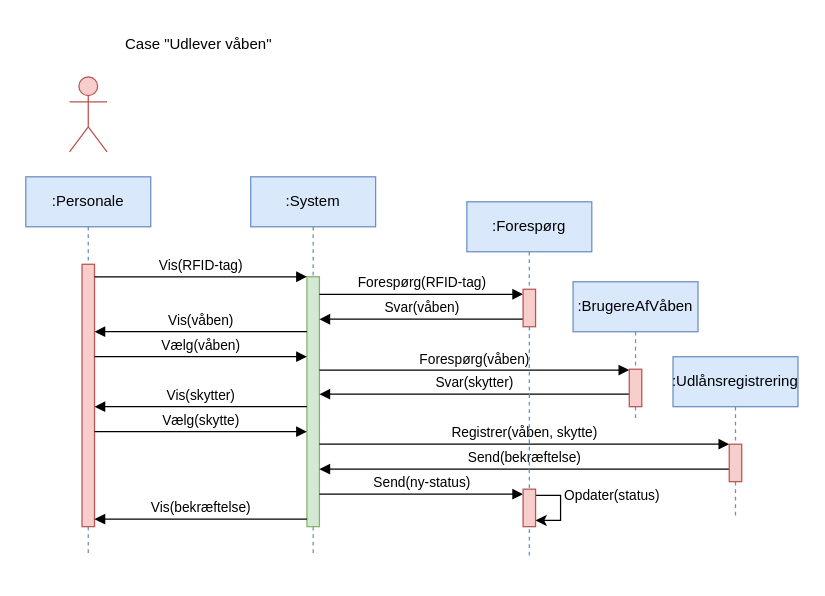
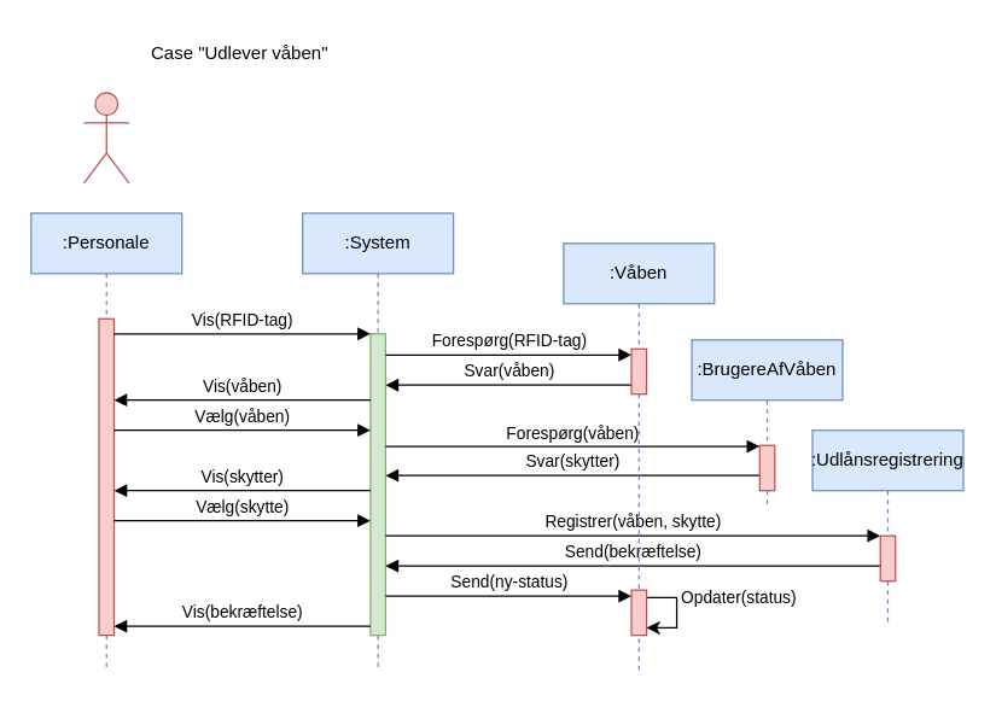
  <mxCell id="0" />
  <mxCell id="1" parent="0" />
  <mxCell id="2" value=":Personale" style="shape=umlLifeline;perimeter=lifelinePerimeter;whiteSpace=wrap;html=1;container=0;dropTarget=0;collapsible=0;recursiveResize=0;outlineConnect=0;portConstraint=eastwest;newEdgeStyle={&quot;edgeStyle&quot;:&quot;elbowEdgeStyle&quot;,&quot;elbow&quot;:&quot;vertical&quot;,&quot;curved&quot;:0,&quot;rounded&quot;:0};fillColor=#dae8fc;strokeColor=#6c8ebf;" parent="1" vertex="1"><mxGeometry x="20" y="141" width="100" height="304" as="geometry" /></mxCell>
  <mxCell id="3" value="" style="html=1;points=[];perimeter=orthogonalPerimeter;outlineConnect=0;targetShapes=umlLifeline;portConstraint=eastwest;newEdgeStyle={&quot;edgeStyle&quot;:&quot;elbowEdgeStyle&quot;,&quot;elbow&quot;:&quot;vertical&quot;,&quot;curved&quot;:0,&quot;rounded&quot;:0};fillColor=#f8cecc;strokeColor=#b85450;" parent="2" vertex="1"><mxGeometry x="45" y="70" width="10" height="210" as="geometry" /></mxCell>
  <mxCell id="4" value=":System" style="shape=umlLifeline;perimeter=lifelinePerimeter;whiteSpace=wrap;html=1;container=0;dropTarget=0;collapsible=0;recursiveResize=0;outlineConnect=0;portConstraint=eastwest;newEdgeStyle={&quot;edgeStyle&quot;:&quot;elbowEdgeStyle&quot;,&quot;elbow&quot;:&quot;vertical&quot;,&quot;curved&quot;:0,&quot;rounded&quot;:0};fillColor=#dae8fc;strokeColor=#6c8ebf;" parent="1" vertex="1"><mxGeometry x="200" y="141" width="100" height="304" as="geometry" /></mxCell>
  <mxCell id="5" value="" style="html=1;points=[];perimeter=orthogonalPerimeter;outlineConnect=0;targetShapes=umlLifeline;portConstraint=eastwest;newEdgeStyle={&quot;edgeStyle&quot;:&quot;elbowEdgeStyle&quot;,&quot;elbow&quot;:&quot;vertical&quot;,&quot;curved&quot;:0,&quot;rounded&quot;:0};fillColor=#d5e8d4;strokeColor=#82b366;" parent="4" vertex="1"><mxGeometry x="45" y="80" width="10" height="200" as="geometry" /></mxCell>
  <mxCell id="6" value="Vis(RFID-tag)" style="html=1;verticalAlign=bottom;endArrow=block;edgeStyle=elbowEdgeStyle;elbow=vertical;curved=0;rounded=0;" parent="1" source="3" target="5" edge="1"><mxGeometry relative="1" as="geometry"><mxPoint x="175" y="231" as="sourcePoint" /><Array as="points"><mxPoint x="160" y="221" /></Array></mxGeometry></mxCell>
  <mxCell id="7" value="Vis(våben)" style="html=1;verticalAlign=bottom;endArrow=block;edgeStyle=elbowEdgeStyle;elbow=vertical;curved=0;rounded=0;" parent="1" source="5" target="3" edge="1"><mxGeometry relative="1" as="geometry"><mxPoint x="155" y="261" as="sourcePoint" /><Array as="points"><mxPoint x="208" y="265" /><mxPoint x="100" y="251" /><mxPoint x="170" y="261" /></Array><mxPoint x="80" y="261" as="targetPoint" /><mxPoint as="offset" /></mxGeometry></mxCell>
  <mxCell id="8" value="" style="shape=umlActor;verticalLabelPosition=bottom;verticalAlign=top;html=1;outlineConnect=0;fillColor=#f8cecc;strokeColor=#b85450;" parent="1" vertex="1"><mxGeometry x="55" y="61" width="30" height="60" as="geometry" /></mxCell>
  <mxCell id="9" value="" style="shape=image;html=1;verticalAlign=top;verticalLabelPosition=bottom;labelBackgroundColor=#ffffff;imageAspect=0;aspect=fixed;image=https://cdn4.iconfinder.com/data/icons/essential-app-2/16/record-round-circle-dot-128.png" parent="1" vertex="1"><mxGeometry x="60" y="435" width="20" height="20" as="geometry" /></mxCell>
  <mxCell id="10" value="" style="shape=image;html=1;verticalAlign=top;verticalLabelPosition=bottom;labelBackgroundColor=#ffffff;imageAspect=0;aspect=fixed;image=https://cdn4.iconfinder.com/data/icons/essential-app-2/16/record-round-circle-dot-128.png" parent="1" vertex="1"><mxGeometry x="240" y="435" width="20" height="20" as="geometry" /></mxCell>
  <mxCell id="11" value="Vælg(våben)" style="html=1;verticalAlign=bottom;endArrow=block;edgeStyle=elbowEdgeStyle;elbow=vertical;curved=0;rounded=0;" parent="1" source="3" target="5" edge="1"><mxGeometry relative="1" as="geometry"><mxPoint x="80" y="281" as="sourcePoint" /><Array as="points"><mxPoint x="208" y="285" /><mxPoint x="165" y="281" /></Array><mxPoint x="240" y="281" as="targetPoint" /></mxGeometry></mxCell>
  <mxCell id="12" value="Vis(skytter)" style="html=1;verticalAlign=bottom;endArrow=block;edgeStyle=elbowEdgeStyle;elbow=vertical;curved=0;rounded=0;" parent="1" source="5" target="3" edge="1"><mxGeometry relative="1" as="geometry"><mxPoint x="240" y="311" as="sourcePoint" /><Array as="points"><mxPoint x="198" y="325" /><mxPoint x="95" y="311" /><mxPoint x="165" y="321" /></Array><mxPoint x="90" y="311" as="targetPoint" /></mxGeometry></mxCell>
  <mxCell id="13" value="Vælg(skytte)" style="html=1;verticalAlign=bottom;endArrow=block;edgeStyle=elbowEdgeStyle;elbow=vertical;curved=0;rounded=0;" parent="1" source="3" target="5" edge="1"><mxGeometry relative="1" as="geometry"><mxPoint x="80" y="341" as="sourcePoint" /><Array as="points"><mxPoint x="208" y="345" /><mxPoint x="188" y="355" /><mxPoint x="168" y="345" /><mxPoint x="208" y="345" /><mxPoint x="170" y="341" /></Array><mxPoint x="240" y="341" as="targetPoint" /></mxGeometry></mxCell>
  <mxCell id="14" value="Vis(bekræftelse)" style="html=1;verticalAlign=bottom;endArrow=block;edgeStyle=elbowEdgeStyle;elbow=vertical;curved=0;rounded=0;" parent="1" source="5" target="3" edge="1"><mxGeometry relative="1" as="geometry"><mxPoint x="240" y="371" as="sourcePoint" /><Array as="points"><mxPoint x="178" y="415" /><mxPoint x="208" y="385" /><mxPoint x="105" y="371" /><mxPoint x="175" y="381" /></Array><mxPoint x="85" y="371" as="targetPoint" /></mxGeometry></mxCell>
  <mxCell id="15" value="Case &quot;Udlever våben&quot;" style="text;html=1;align=center;verticalAlign=middle;resizable=0;points=[];autosize=1;strokeColor=none;fillColor=none;" parent="1" vertex="1"><mxGeometry x="88" y="20" width="140" height="30" as="geometry" /></mxCell>
  <mxCell id="16" value="Forespørg(RFID-tag)" style="html=1;verticalAlign=bottom;endArrow=block;edgeStyle=elbowEdgeStyle;elbow=vertical;curved=0;rounded=0;" edge="1" parent="1" source="5" target="25"><mxGeometry relative="1" as="geometry"><mxPoint x="260" y="235" as="sourcePoint" /><Array as="points"><mxPoint x="345" y="235" /></Array><mxPoint x="398" y="235" as="targetPoint" /></mxGeometry></mxCell>
  <mxCell id="17" value="Svar(våben)" style="html=1;verticalAlign=bottom;endArrow=none;edgeStyle=elbowEdgeStyle;elbow=vertical;curved=0;rounded=0;startArrow=block;startFill=1;endFill=0;" edge="1" parent="1" source="5" target="25"><mxGeometry relative="1" as="geometry"><mxPoint x="270" y="255" as="sourcePoint" /><Array as="points"><mxPoint x="368" y="255" /></Array><mxPoint x="408" y="255" as="targetPoint" /></mxGeometry></mxCell>
  <mxCell id="18" value="Forespørg(våben)" style="html=1;verticalAlign=bottom;endArrow=block;edgeStyle=elbowEdgeStyle;elbow=vertical;curved=0;rounded=0;" edge="1" parent="1" source="5" target="34"><mxGeometry relative="1" as="geometry"><mxPoint x="260" y="295.64" as="sourcePoint" /><Array as="points"><mxPoint x="332" y="295.64" /></Array><mxPoint x="405" y="295.64" as="targetPoint" /></mxGeometry></mxCell>
  <mxCell id="19" value="Svar(skytter)" style="html=1;verticalAlign=bottom;endArrow=none;edgeStyle=elbowEdgeStyle;elbow=vertical;curved=0;rounded=0;startArrow=block;startFill=1;endFill=0;" edge="1" parent="1" source="5" target="34"><mxGeometry relative="1" as="geometry"><mxPoint x="300" y="315" as="sourcePoint" /><Array as="points"><mxPoint x="413" y="315" /></Array><mxPoint x="463" y="315" as="targetPoint" /></mxGeometry></mxCell>
  <mxCell id="20" value="Registrer(våben, skytte)" style="html=1;verticalAlign=bottom;endArrow=block;edgeStyle=elbowEdgeStyle;elbow=vertical;curved=0;rounded=0;" edge="1" parent="1" source="5" target="31"><mxGeometry relative="1" as="geometry"><mxPoint x="328" y="366.6" as="sourcePoint" /><Array as="points"><mxPoint x="378" y="355" /><mxPoint x="461" y="366.6" /><mxPoint x="441" y="376.6" /><mxPoint x="421" y="366.6" /><mxPoint x="461" y="366.6" /><mxPoint x="423" y="362.6" /></Array><mxPoint x="498" y="366.6" as="targetPoint" /></mxGeometry></mxCell>
  <mxCell id="21" value="Send(ny-status)" style="html=1;verticalAlign=bottom;endArrow=block;edgeStyle=elbowEdgeStyle;elbow=vertical;curved=0;rounded=0;" edge="1" parent="1" source="5" target="28"><mxGeometry relative="1" as="geometry"><mxPoint x="260" y="375" as="sourcePoint" /><Array as="points"><mxPoint x="318" y="395" /><mxPoint x="350" y="375" /></Array><mxPoint x="408" y="375" as="targetPoint" /></mxGeometry></mxCell>
  <mxCell id="22" value="Send(bekræftelse)" style="html=1;verticalAlign=bottom;endArrow=none;edgeStyle=elbowEdgeStyle;elbow=vertical;curved=0;rounded=0;startArrow=block;startFill=1;endFill=0;" edge="1" parent="1" source="5" target="31"><mxGeometry relative="1" as="geometry"><mxPoint x="328" y="375" as="sourcePoint" /><Array as="points"><mxPoint x="486" y="375" /></Array><mxPoint x="576" y="375" as="targetPoint" /></mxGeometry></mxCell>
  <mxCell id="23" value="" style="group" vertex="1" connectable="0" parent="1"><mxGeometry x="373" y="161" width="100" height="294" as="geometry" /></mxCell>
- <mxCell id="24" value=":Forespørg" style="shape=umlLifeline;perimeter=lifelinePerimeter;whiteSpace=wrap;html=1;container=0;dropTarget=0;collapsible=0;recursiveResize=0;outlineConnect=0;portConstraint=eastwest;newEdgeStyle={&quot;edgeStyle&quot;:&quot;elbowEdgeStyle&quot;,&quot;elbow&quot;:&quot;vertical&quot;,&quot;curved&quot;:0,&quot;rounded&quot;:0};fillColor=#dae8fc;strokeColor=#6c8ebf;" vertex="1" parent="23"><mxGeometry width="100" height="284" as="geometry" /></mxCell>
+ <mxCell id="24" value=":Våben" style="shape=umlLifeline;perimeter=lifelinePerimeter;whiteSpace=wrap;html=1;container=0;dropTarget=0;collapsible=0;recursiveResize=0;outlineConnect=0;portConstraint=eastwest;newEdgeStyle={&quot;edgeStyle&quot;:&quot;elbowEdgeStyle&quot;,&quot;elbow&quot;:&quot;vertical&quot;,&quot;curved&quot;:0,&quot;rounded&quot;:0};fillColor=#dae8fc;strokeColor=#6c8ebf;" vertex="1" parent="23"><mxGeometry width="100" height="284" as="geometry" /></mxCell>
  <mxCell id="25" value="" style="html=1;points=[];perimeter=orthogonalPerimeter;outlineConnect=0;targetShapes=umlLifeline;portConstraint=eastwest;newEdgeStyle={&quot;edgeStyle&quot;:&quot;elbowEdgeStyle&quot;,&quot;elbow&quot;:&quot;vertical&quot;,&quot;curved&quot;:0,&quot;rounded&quot;:0};fillColor=#f8cecc;strokeColor=#b85450;" vertex="1" parent="24"><mxGeometry x="45" y="70" width="10" height="30" as="geometry" /></mxCell>
  <mxCell id="26" style="edgeStyle=elbowEdgeStyle;rounded=0;orthogonalLoop=1;jettySize=auto;html=1;elbow=vertical;curved=0;" edge="1" parent="24" source="28" target="28"><mxGeometry relative="1" as="geometry"><mxPoint x="95" y="244" as="targetPoint" /><Array as="points"><mxPoint x="75" y="244" /></Array></mxGeometry></mxCell>
  <mxCell id="27" value="Opdater(status)" style="edgeLabel;html=1;align=center;verticalAlign=middle;resizable=0;points=[];" vertex="1" connectable="0" parent="26"><mxGeometry x="0.04" y="1" relative="1" as="geometry"><mxPoint x="39" y="-12" as="offset" /></mxGeometry></mxCell>
  <mxCell id="28" value="" style="html=1;points=[];perimeter=orthogonalPerimeter;outlineConnect=0;targetShapes=umlLifeline;portConstraint=eastwest;newEdgeStyle={&quot;edgeStyle&quot;:&quot;elbowEdgeStyle&quot;,&quot;elbow&quot;:&quot;vertical&quot;,&quot;curved&quot;:0,&quot;rounded&quot;:0};fillColor=#f8cecc;strokeColor=#b85450;" vertex="1" parent="24"><mxGeometry x="45" y="230" width="10" height="30" as="geometry" /></mxCell>
  <mxCell id="29" value="" style="shape=image;html=1;verticalAlign=top;verticalLabelPosition=bottom;labelBackgroundColor=#ffffff;imageAspect=0;aspect=fixed;image=https://cdn4.iconfinder.com/data/icons/essential-app-2/16/record-round-circle-dot-128.png" vertex="1" parent="23"><mxGeometry x="40" y="274" width="20" height="20" as="geometry" /></mxCell>
  <mxCell id="30" value=":Udlånsregistrering" style="shape=umlLifeline;perimeter=lifelinePerimeter;whiteSpace=wrap;html=1;container=0;dropTarget=0;collapsible=0;recursiveResize=0;outlineConnect=0;portConstraint=eastwest;newEdgeStyle={&quot;edgeStyle&quot;:&quot;elbowEdgeStyle&quot;,&quot;elbow&quot;:&quot;vertical&quot;,&quot;curved&quot;:0,&quot;rounded&quot;:0};fillColor=#dae8fc;strokeColor=#6c8ebf;" vertex="1" parent="1"><mxGeometry x="538" y="285" width="100" height="130" as="geometry" /></mxCell>
  <mxCell id="31" value="" style="html=1;points=[];perimeter=orthogonalPerimeter;outlineConnect=0;targetShapes=umlLifeline;portConstraint=eastwest;newEdgeStyle={&quot;edgeStyle&quot;:&quot;elbowEdgeStyle&quot;,&quot;elbow&quot;:&quot;vertical&quot;,&quot;curved&quot;:0,&quot;rounded&quot;:0};fillColor=#f8cecc;strokeColor=#b85450;" vertex="1" parent="30"><mxGeometry x="45" y="70" width="10" height="30" as="geometry" /></mxCell>
  <mxCell id="32" value="" style="shape=image;html=1;verticalAlign=top;verticalLabelPosition=bottom;labelBackgroundColor=#ffffff;imageAspect=0;aspect=fixed;image=https://cdn4.iconfinder.com/data/icons/essential-app-2/16/record-round-circle-dot-128.png" vertex="1" parent="1"><mxGeometry x="578" y="405" width="20" height="20" as="geometry" /></mxCell>
  <mxCell id="33" value=":BrugereAfVåben" style="shape=umlLifeline;perimeter=lifelinePerimeter;whiteSpace=wrap;html=1;container=0;dropTarget=0;collapsible=0;recursiveResize=0;outlineConnect=0;portConstraint=eastwest;newEdgeStyle={&quot;edgeStyle&quot;:&quot;elbowEdgeStyle&quot;,&quot;elbow&quot;:&quot;vertical&quot;,&quot;curved&quot;:0,&quot;rounded&quot;:0};fillColor=#dae8fc;strokeColor=#6c8ebf;" vertex="1" parent="1"><mxGeometry x="458" y="225" width="100" height="110" as="geometry" /></mxCell>
  <mxCell id="34" value="" style="html=1;points=[];perimeter=orthogonalPerimeter;outlineConnect=0;targetShapes=umlLifeline;portConstraint=eastwest;newEdgeStyle={&quot;edgeStyle&quot;:&quot;elbowEdgeStyle&quot;,&quot;elbow&quot;:&quot;vertical&quot;,&quot;curved&quot;:0,&quot;rounded&quot;:0};fillColor=#f8cecc;strokeColor=#b85450;" vertex="1" parent="33"><mxGeometry x="45" y="70" width="10" height="30" as="geometry" /></mxCell>
  <mxCell id="35" value="" style="shape=image;html=1;verticalAlign=top;verticalLabelPosition=bottom;labelBackgroundColor=#ffffff;imageAspect=0;aspect=fixed;image=https://cdn4.iconfinder.com/data/icons/essential-app-2/16/record-round-circle-dot-128.png" vertex="1" parent="1"><mxGeometry x="498" y="330" width="20" height="20" as="geometry" /></mxCell>
